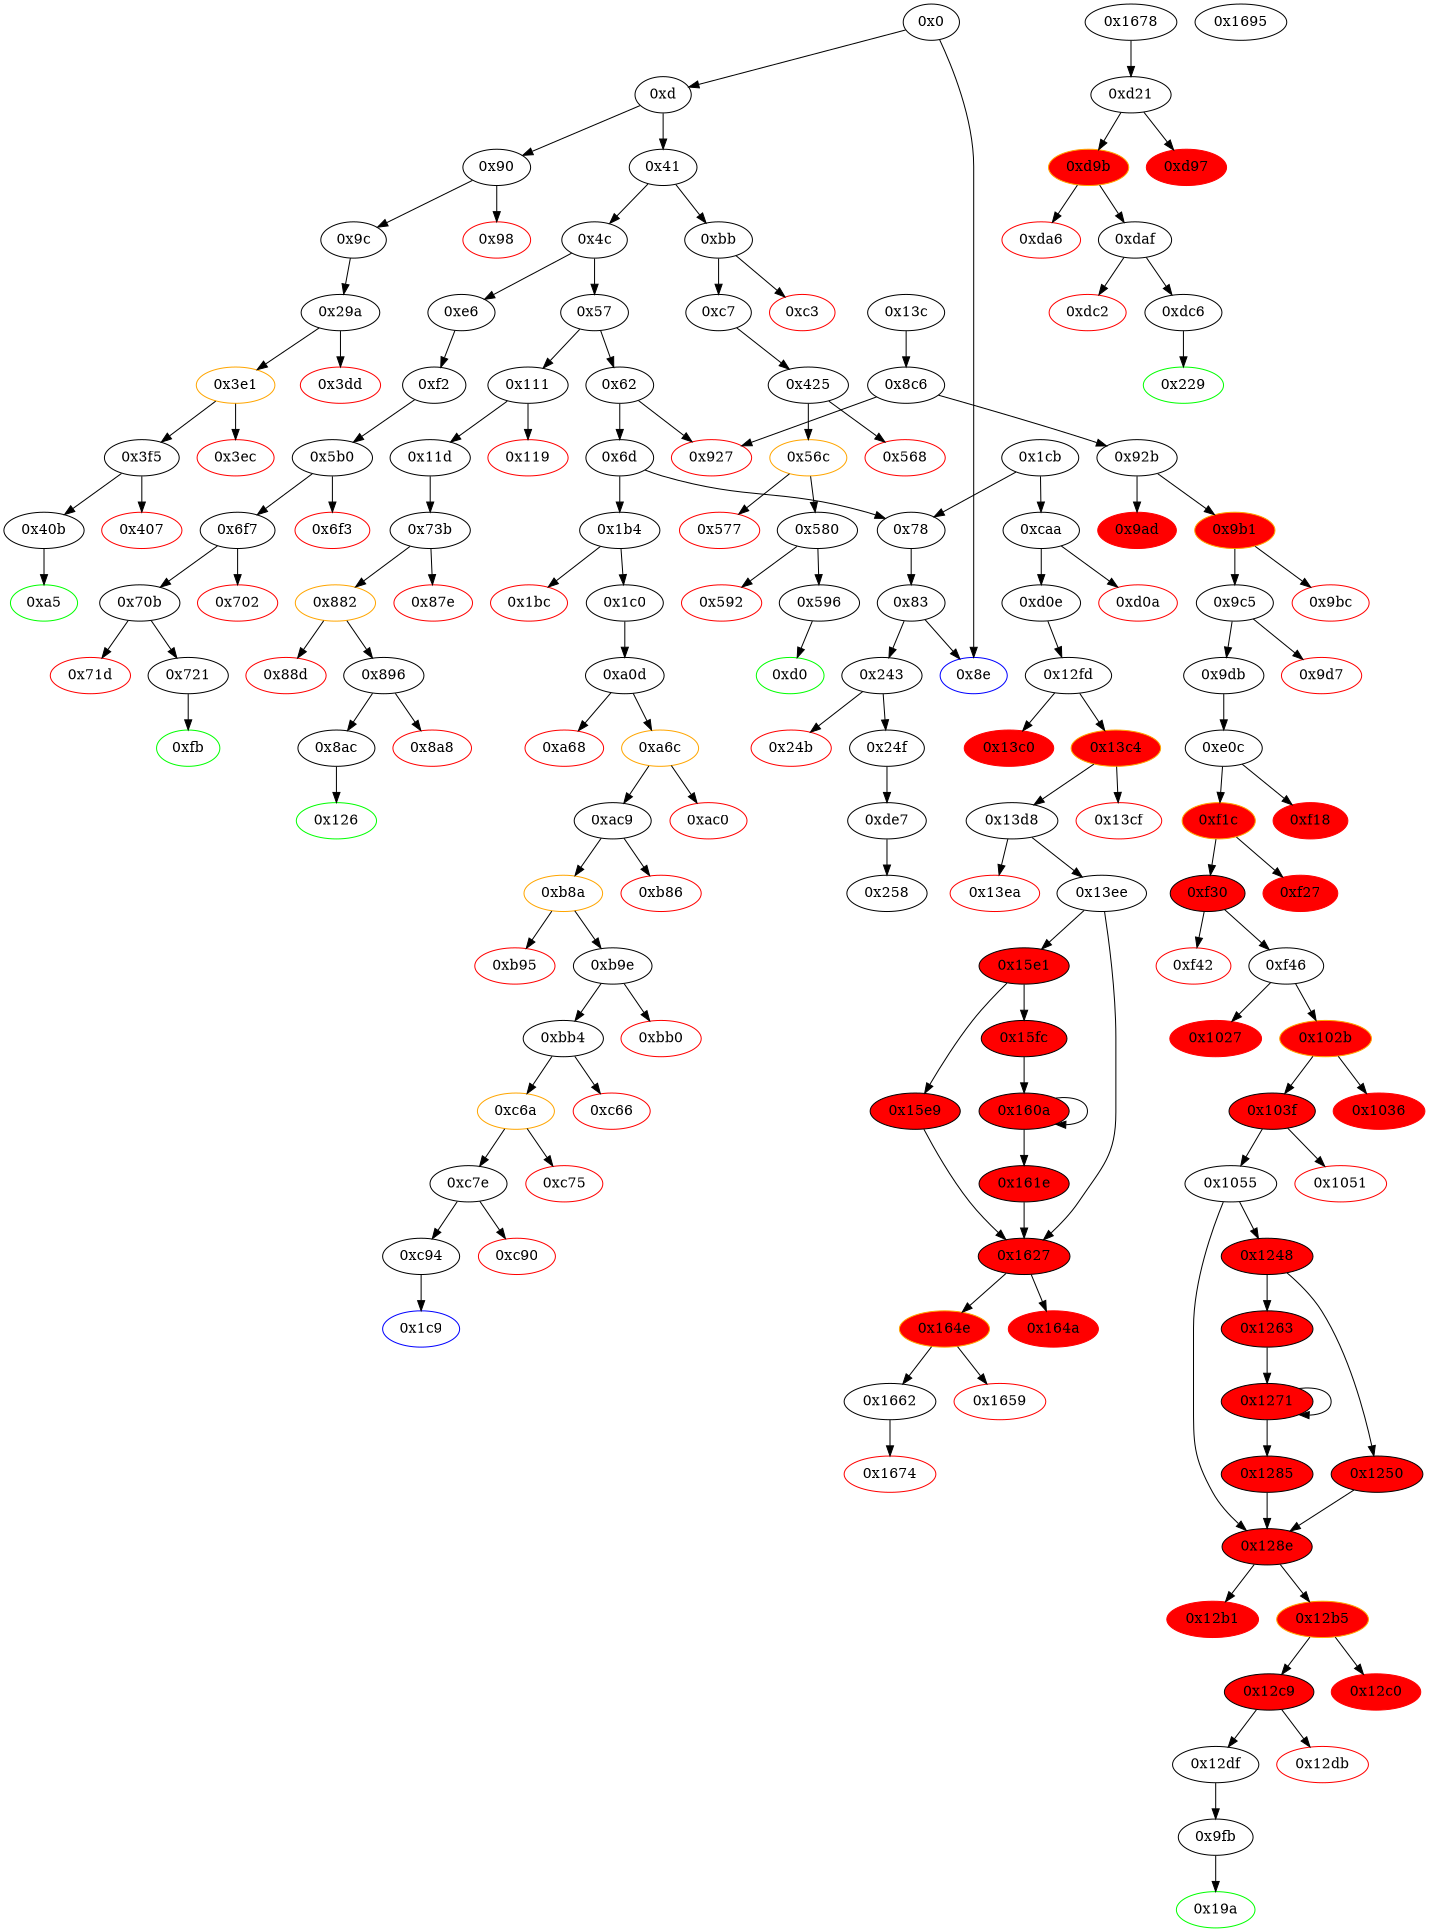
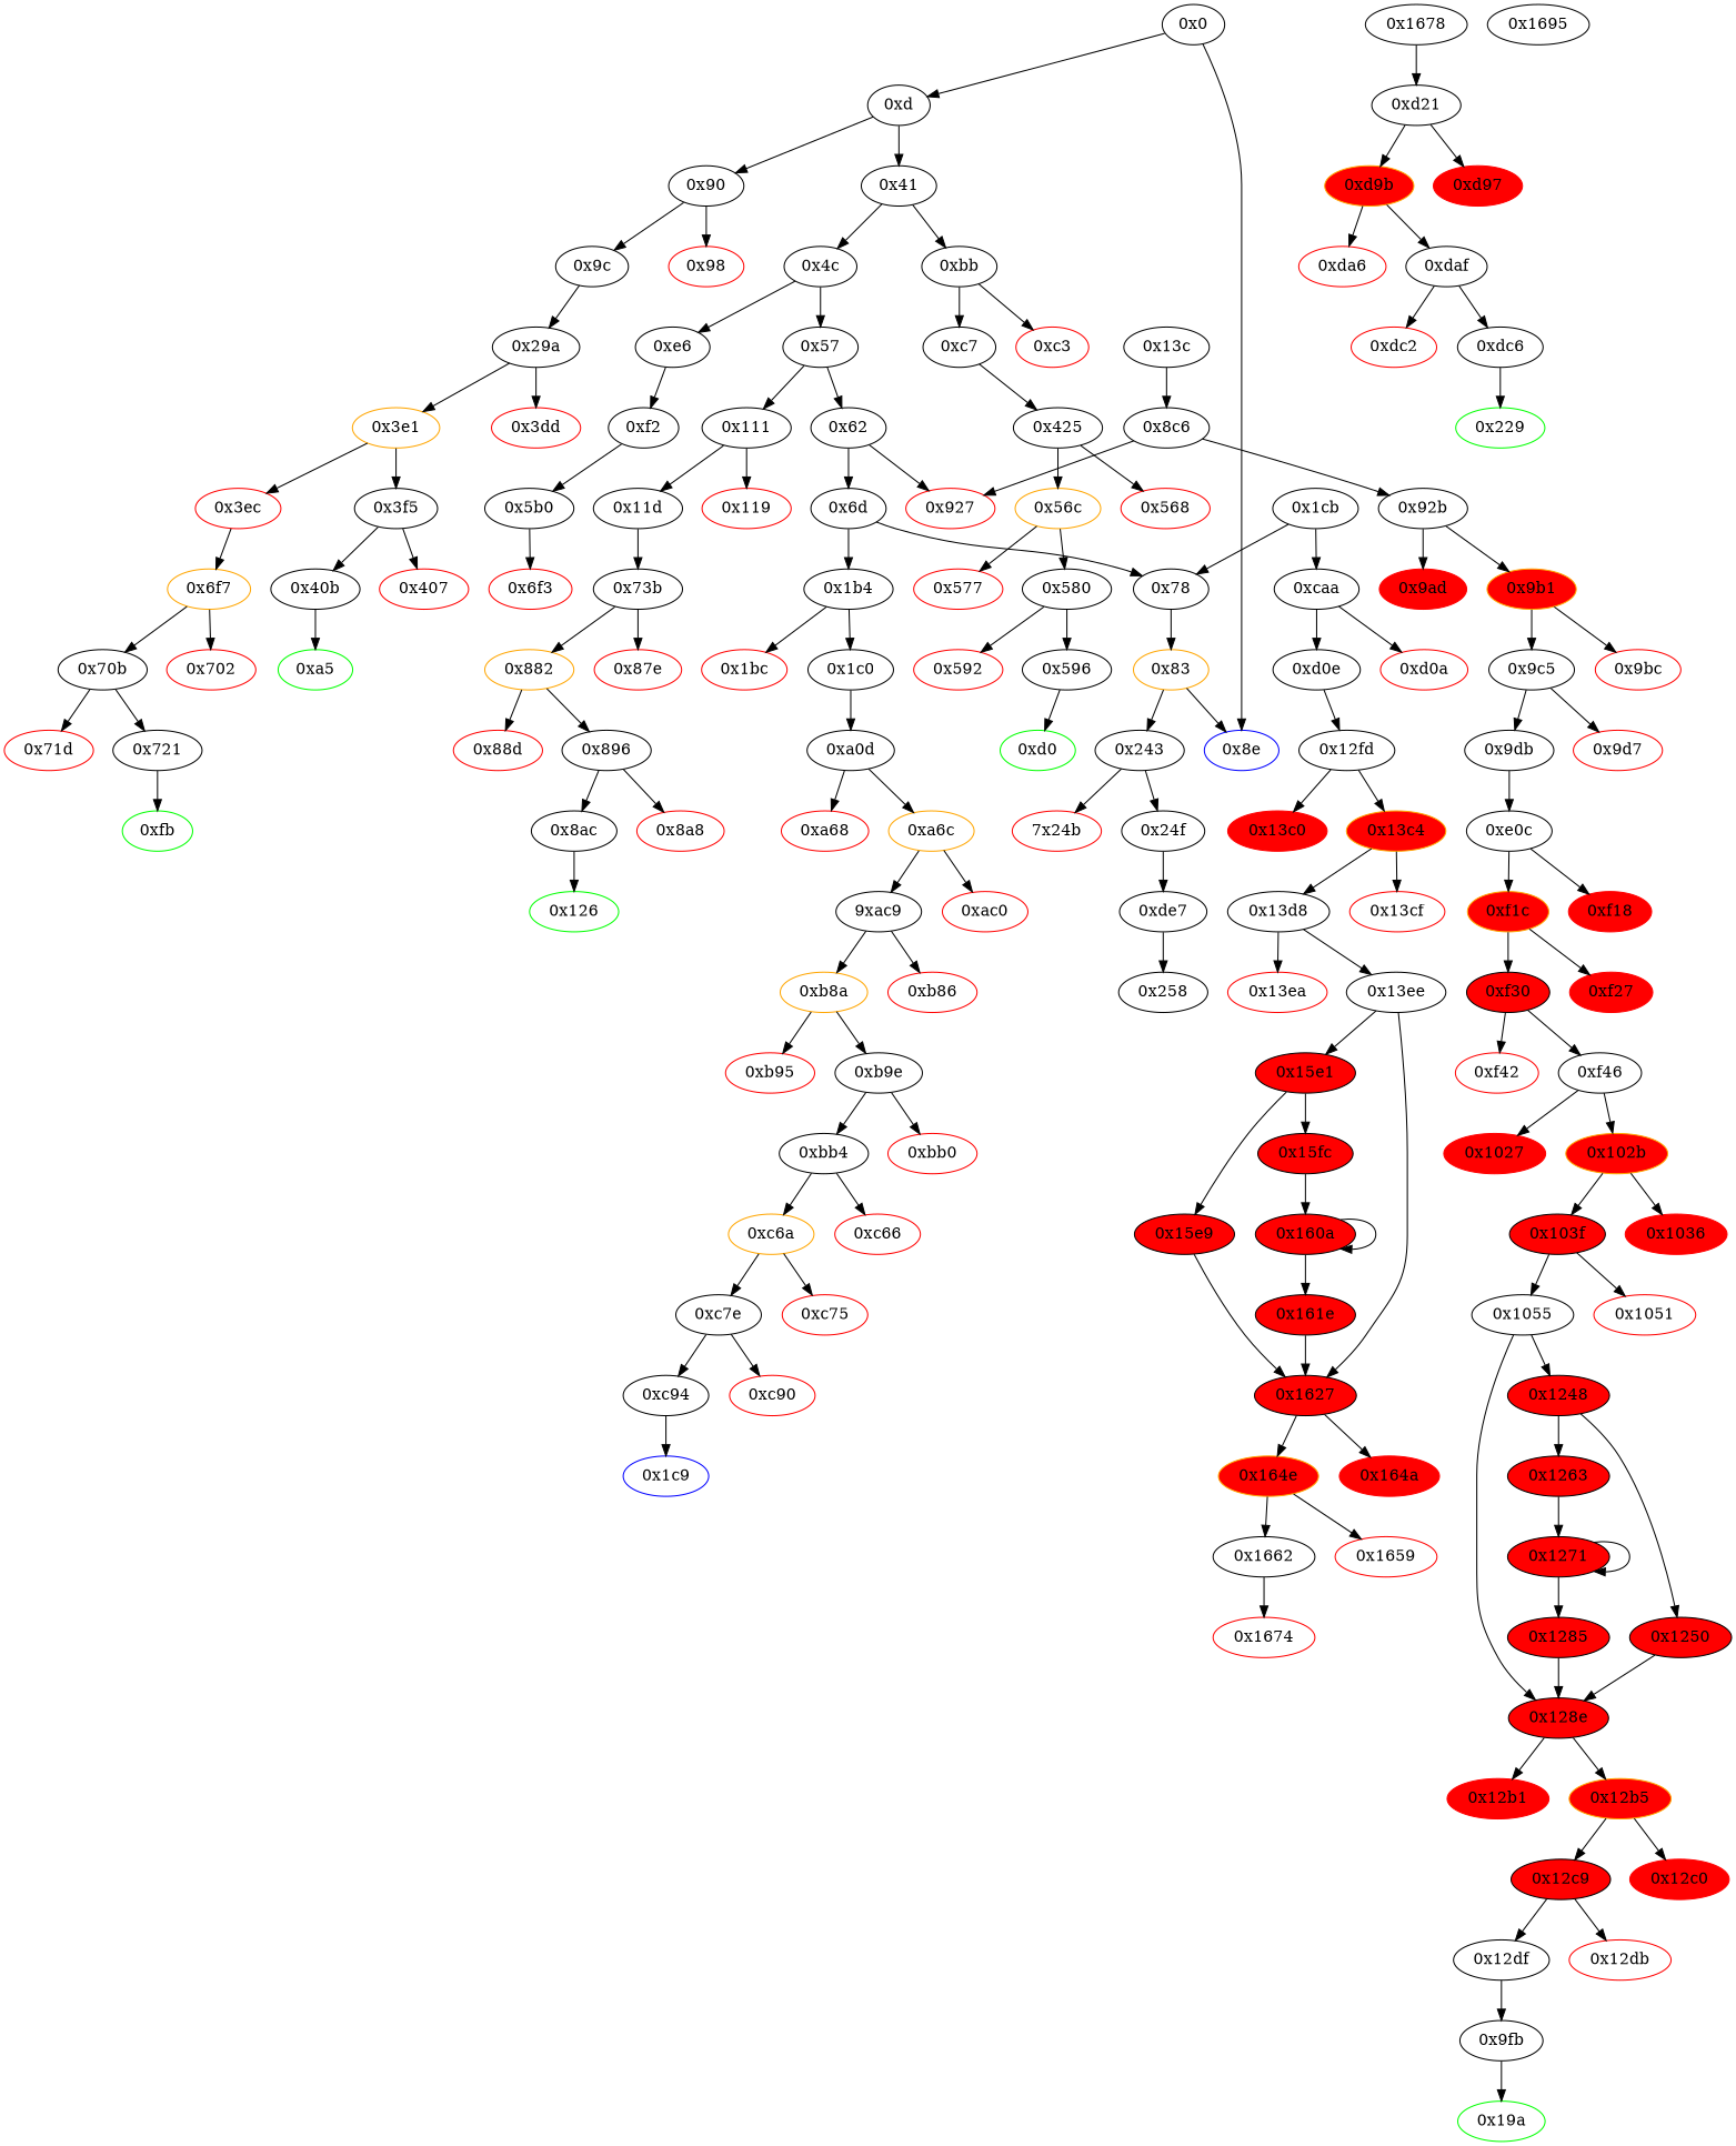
  digraph {
    node [fillcolor=white style=filled]
    "0xb95" [color=red]
    "0x407" [color=red]
    "0x3f5"
    "0x40b"
    "0xa5" [color=green]
    "0x1051" [color=red]
    "0x8e" [color=blue]
    "0xfb" [color=green]
    "0x721"
    "0xd9b" [color=orange fillcolor=red]
    "0xda6" [color=red]
    "0xdaf"
    "0xdc2" [color=red]
    "0xdc6"
    "0x1271" [fillcolor=red]
    "0x1285" [fillcolor=red]
    "0x128e" [fillcolor=red]
    "0x161e" [fillcolor=red]
    "0x1627" [fillcolor=red]
    "0x164e" [color=orange fillcolor=red]
    "0x164a" [color=red fillcolor=red]
    "0xd0a" [color=red]
    "0x0"
    "0xd"
    "0x41"
    "0x90"
    "0x1678"
    "0xd21"
    "0xd97" [color=red fillcolor=red]
    "0xd0e"
    "0x12fd"
    "0x13c0" [color=red fillcolor=red]
    "0x13c4" [color=orange fillcolor=red]
    "0xbb"
    "0x4c"
    "0xc3" [color=red]
    "0xc7"
    "0x57"
    "0xe6"
    "0x13c"
    "0x8c6"
    "0x927" [color=red]
    "0x92b"
    "0xc66" [color=red]
    "0x62"
    "0x6d"
    "0x1b4"
    "0x78"
    "0x12c9" [fillcolor=red]
    "0x12df"
    "0x12db" [color=red]
    "0x9fb"
-   "0x24b" [color=red]
+   "0x24b" [color=red label="7x24b"]
    "0x243"
    "0x24f"
    "0xde7"
    "0x111"
    "0x11d"
    "0x119" [color=red]
    "0x229" [color=green]
    "0x19a" [color=green]
    "0x577" [color=red]
    "0xc75" [color=red]
    "0x1248" [fillcolor=red]
    "0x1055"
    "0x1263" [fillcolor=red]
    "0x1250" [fillcolor=red]
    "0x12b1" [color=red fillcolor=red]
    "0x12b5" [color=orange fillcolor=red]
    "0xc90" [color=red]
    "0xc7e"
    "0xc94"
    "0x1c9" [color=blue]
    "0xa68" [color=red]
    "0x3ec" [color=red]
    "0x102b" [color=orange fillcolor=red]
    "0x1036" [color=red fillcolor=red]
    "0x103f" [fillcolor=red]
    "0x592" [color=red]
    "0xf2"
    "0x5b0"
-   "0x6f7" [color=black]
+   "0x6f7" [color=orange]
    "0x6f3" [color=red]
    "0x580"
    "0x596"
    "0xd0" [color=green]
    "0xf1c" [color=orange fillcolor=red]
    "0xf27" [color=red fillcolor=red]
    "0xf30" [fillcolor=red]
    "0xf42" [color=red]
    "0xf46"
    "0x70b"
    "0x71d" [color=red]
    "0x15e1" [fillcolor=red]
    "0x15fc" [fillcolor=red]
    "0x15e9" [fillcolor=red]
    "0x160a" [fillcolor=red]
    "0x9bc" [color=red]
    "0x425"
    "0xbb0" [color=red]
    "0x1c0"
    "0x1bc" [color=red]
-   "0x83"
+   "0x83" [color=orange]
    "0xe0c"
    "0xf18" [color=red fillcolor=red]
    "0xc6a" [color=orange]
    "0xb86" [color=red]
    "0x126" [color=green]
    "0x8ac"
    "0x8a8" [color=red]
    "0x9d7" [color=red]
    "0x9b1" [color=orange fillcolor=red]
    "0x9c5"
    "0x9db"
    "0x1659" [color=red]
    "0x1662"
    "0x13d8"
    "0x13cf" [color=red]
    "0x13ee"
    "0x13ea" [color=red]
    "0xa0d"
    "0xbb4"
    "0x1695"
-   "0xac9"
+   "0xac9" [label="9xac9"]
    "0xb8a" [color=orange]
    "0xb9e"
    "0x896"
    "0x882" [color=orange]
    "0x88d" [color=red]
    "0x258" [color=black]
    "0x1674" [color=red]
    "0x1027" [color=red fillcolor=red]
    "0x56c" [color=orange]
    "0x568" [color=red]
    "0x702" [color=red]
    "0x12c0" [color=red fillcolor=red]
    "0xa6c" [color=orange]
    "0x73b"
    "0x9ad" [color=red fillcolor=red]
    "0x9c"
    "0x98" [color=red]
    "0x1cb"
    "0xcaa"
    "0x87e" [color=red]
    "0x3dd" [color=red]
    "0x3e1" [color=orange]
    "0x29a"
    "0xac0" [color=red]
    "0x3f5" -> "0x407"
    "0x3f5" -> "0x40b"
    "0x40b" -> "0xa5"
    "0x721" -> "0xfb"
    "0xd9b" -> "0xda6"
    "0xd9b" -> "0xdaf"
    "0xdaf" -> "0xdc2"
    "0xdaf" -> "0xdc6"
    "0xdc6" -> "0x229"
    "0x1271" -> "0x1271"
    "0x1271" -> "0x1285"
    "0x1285" -> "0x128e"
    "0x128e" -> "0x12b1"
    "0x128e" -> "0x12b5"
    "0x161e" -> "0x1627"
    "0x1627" -> "0x164e"
    "0x1627" -> "0x164a"
    "0x164e" -> "0x1659"
    "0x164e" -> "0x1662"
    "0x0" -> "0x8e"
    "0x0" -> "0xd"
    "0xd" -> "0x41"
    "0xd" -> "0x90"
    "0x41" -> "0xbb"
    "0x41" -> "0x4c"
    "0x90" -> "0x9c"
    "0x90" -> "0x98"
    "0x1678" -> "0xd21"
    "0xd21" -> "0xd9b"
    "0xd21" -> "0xd97"
    "0xd0e" -> "0x12fd"
    "0x12fd" -> "0x13c0"
    "0x12fd" -> "0x13c4"
    "0x13c4" -> "0x13d8"
    "0x13c4" -> "0x13cf"
    "0xbb" -> "0xc3"
    "0xbb" -> "0xc7"
    "0x4c" -> "0x57"
    "0x4c" -> "0xe6"
    "0xc7" -> "0x425"
    "0x57" -> "0x62"
    "0x57" -> "0x111"
    "0xe6" -> "0xf2"
    "0x13c" -> "0x8c6"
    "0x8c6" -> "0x927"
    "0x8c6" -> "0x92b"
    "0x92b" -> "0x9b1"
    "0x92b" -> "0x9ad"
    "0x62" -> "0x927"
    "0x62" -> "0x6d"
    "0x6d" -> "0x1b4"
    "0x6d" -> "0x78"
    "0x1b4" -> "0x1c0"
    "0x1b4" -> "0x1bc"
    "0x78" -> "0x83"
    "0x12c9" -> "0x12df"
    "0x12c9" -> "0x12db"
    "0x12df" -> "0x9fb"
    "0x9fb" -> "0x19a"
    "0x243" -> "0x24b"
    "0x243" -> "0x24f"
    "0x24f" -> "0xde7"
    "0xde7" -> "0x258"
    "0x111" -> "0x11d"
    "0x111" -> "0x119"
    "0x11d" -> "0x73b"
    "0x1248" -> "0x1263"
    "0x1248" -> "0x1250"
    "0x1055" -> "0x128e"
    "0x1055" -> "0x1248"
    "0x1263" -> "0x1271"
    "0x1250" -> "0x128e"
    "0x12b5" -> "0x12c9"
    "0x12b5" -> "0x12c0"
    "0xc7e" -> "0xc90"
    "0xc7e" -> "0xc94"
    "0xc94" -> "0x1c9"
    "0x102b" -> "0x1036"
    "0x102b" -> "0x103f"
    "0x103f" -> "0x1051"
    "0x103f" -> "0x1055"
    "0xf2" -> "0x5b0"
-   "0x5b0" -> "0x6f7"
+   "0x3ec" -> "0x6f7"
    "0x5b0" -> "0x6f3"
    "0x6f7" -> "0x70b"
    "0x6f7" -> "0x702"
    "0x580" -> "0x592"
    "0x580" -> "0x596"
    "0x596" -> "0xd0"
    "0xf1c" -> "0xf27"
    "0xf1c" -> "0xf30"
    "0xf30" -> "0xf42"
    "0xf30" -> "0xf46"
    "0xf46" -> "0x102b"
    "0xf46" -> "0x1027"
    "0x70b" -> "0x721"
    "0x70b" -> "0x71d"
    "0x15e1" -> "0x15fc"
    "0x15e1" -> "0x15e9"
    "0x15fc" -> "0x160a"
    "0x15e9" -> "0x1627"
    "0x160a" -> "0x161e"
    "0x160a" -> "0x160a"
    "0x425" -> "0x56c"
    "0x425" -> "0x568"
    "0x1c0" -> "0xa0d"
    "0x83" -> "0x8e"
    "0x83" -> "0x243"
    "0xe0c" -> "0xf1c"
    "0xe0c" -> "0xf18"
    "0xc6a" -> "0xc75"
    "0xc6a" -> "0xc7e"
    "0x8ac" -> "0x126"
    "0x9b1" -> "0x9bc"
    "0x9b1" -> "0x9c5"
    "0x9c5" -> "0x9d7"
    "0x9c5" -> "0x9db"
    "0x9db" -> "0xe0c"
    "0x1662" -> "0x1674"
    "0x13d8" -> "0x13ee"
    "0x13d8" -> "0x13ea"
    "0x13ee" -> "0x1627"
    "0x13ee" -> "0x15e1"
    "0xa0d" -> "0xa68"
    "0xa0d" -> "0xa6c"
    "0xbb4" -> "0xc66"
    "0xbb4" -> "0xc6a"
    "0xac9" -> "0xb86"
    "0xac9" -> "0xb8a"
    "0xb8a" -> "0xb95"
    "0xb8a" -> "0xb9e"
    "0xb9e" -> "0xbb0"
    "0xb9e" -> "0xbb4"
    "0x896" -> "0x8ac"
    "0x896" -> "0x8a8"
    "0x882" -> "0x896"
    "0x882" -> "0x88d"
    "0x56c" -> "0x577"
    "0x56c" -> "0x580"
    "0xa6c" -> "0xac9"
    "0xa6c" -> "0xac0"
    "0x73b" -> "0x882"
    "0x73b" -> "0x87e"
    "0x9c" -> "0x29a"
    "0x1cb" -> "0x78"
    "0x1cb" -> "0xcaa"
    "0xcaa" -> "0xd0a"
    "0xcaa" -> "0xd0e"
    "0x3e1" -> "0x3f5"
    "0x3e1" -> "0x3ec"
    "0x29a" -> "0x3dd"
    "0x29a" -> "0x3e1"
  }
